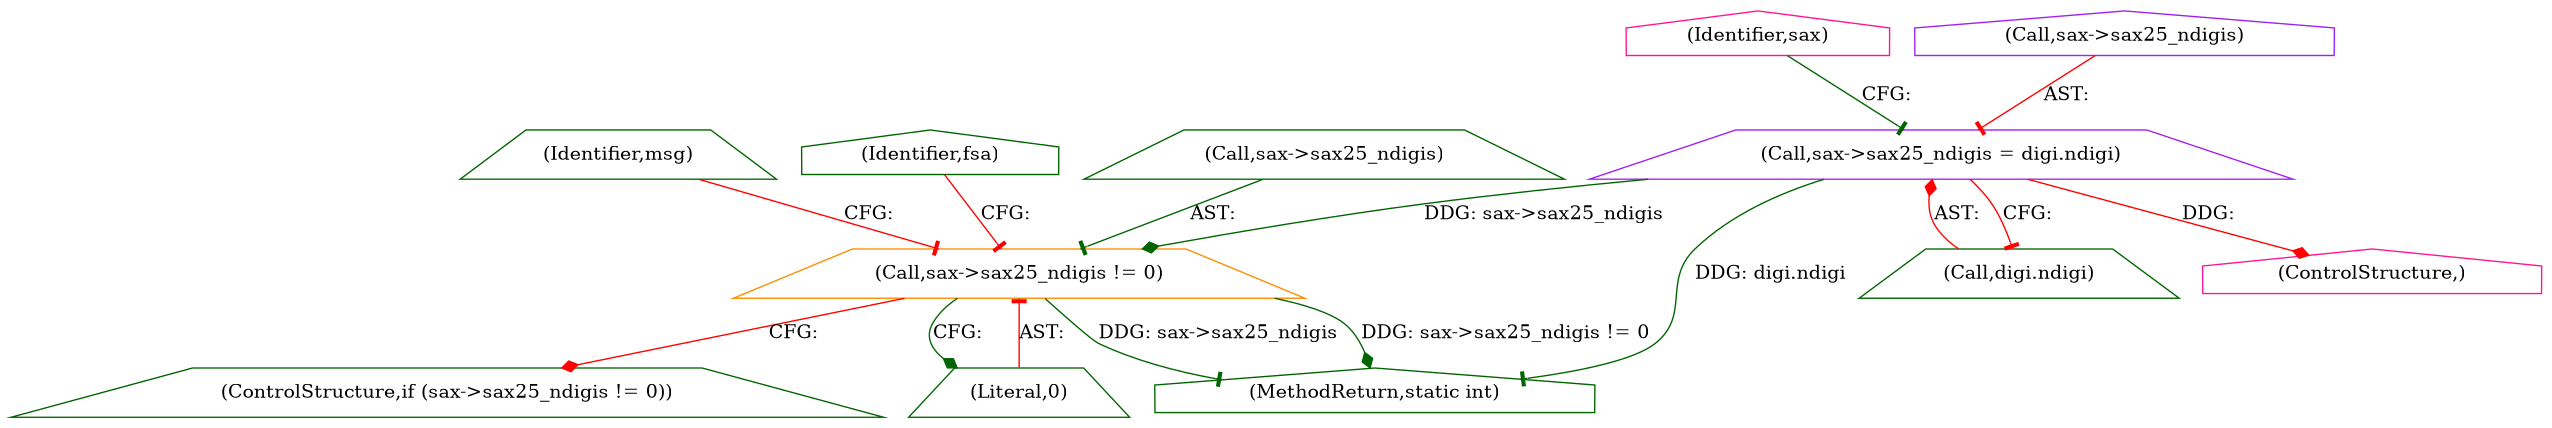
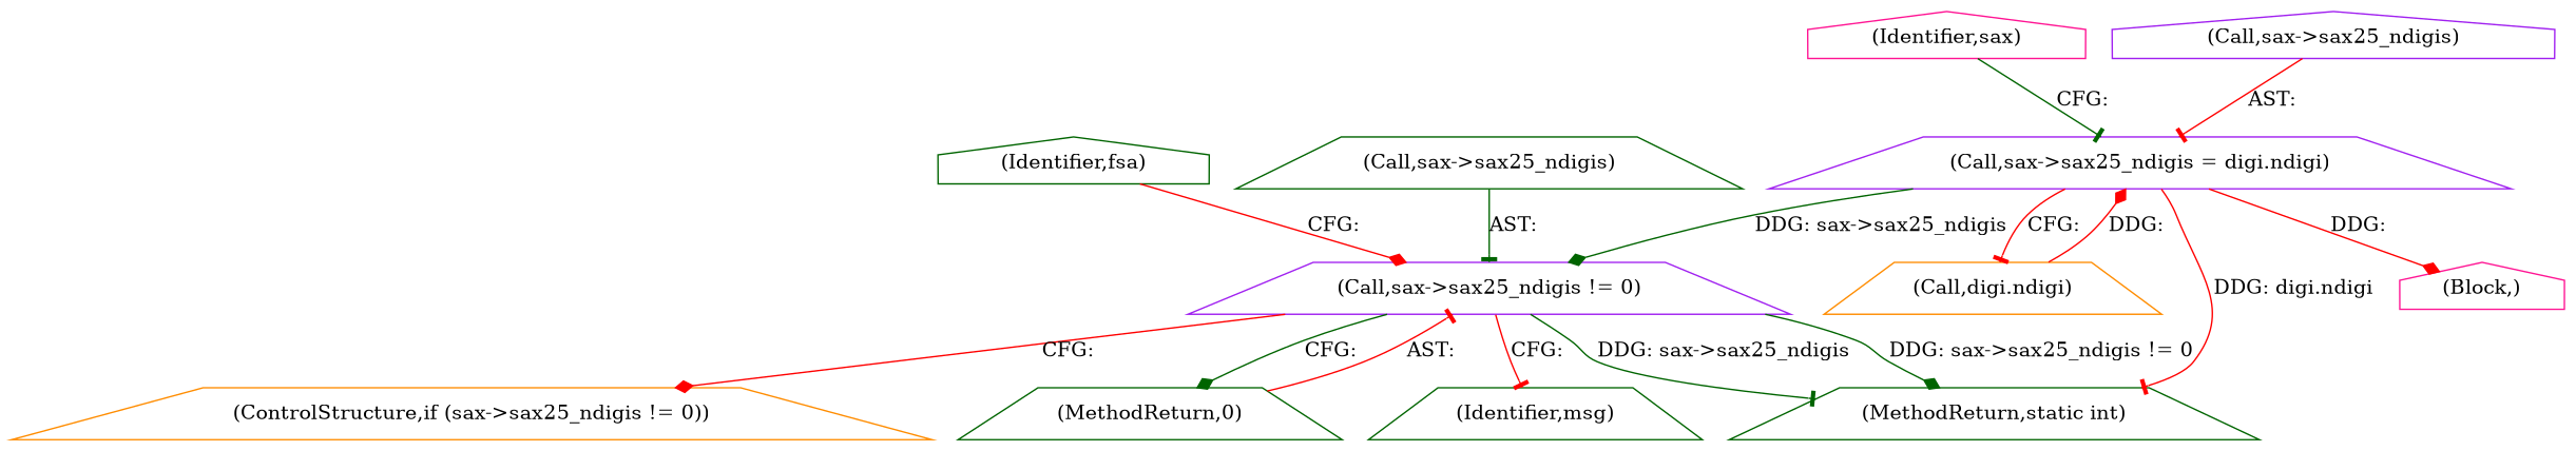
  digraph {
    node [color=darkgreen shape=trapezium]
    edge [arrowhead=tee color=red]
    n1 [color=purple label="(Call,sax->sax25_ndigis = digi.ndigi)"]
-   n2 [color=darkorange label="(Call,sax->sax25_ndigis != 0)"]
-   n3 [color=deeppink label="(ControlStructure,)" shape=house]
-   n4 [label="(Call,digi.ndigi)"]
-   n5 [label="(MethodReturn,static int)" shape=house]
-   n6 [label="(ControlStructure,if (sax->sax25_ndigis != 0))"]
-   n7 [label="(Literal,0)"]
+   n2 [color=purple label="(Call,sax->sax25_ndigis != 0)"]
+   n3 [color=deeppink label="(Block,)" shape=house]
+   n4 [color=darkorange label="(Call,digi.ndigi)"]
+   n5 [label="(MethodReturn,static int)"]
+   n6 [color=darkorange label="(ControlStructure,if (sax->sax25_ndigis != 0))"]
+   n7 [label="(MethodReturn,0)"]
    n8 [color=deeppink label="(Identifier,sax)" shape=house]
    n9 [label="(Identifier,msg)"]
    n10 [label="(Identifier,fsa)" shape=house]
    n11 [color=purple label="(Call,sax->sax25_ndigis)" shape=house]
    n12 [label="(Call,sax->sax25_ndigis)"]
    n1 -> n2 [arrowhead=diamond color=darkgreen label="DDG: sax->sax25_ndigis"]
    n1 -> n3 [arrowhead=diamond label="DDG: "]
    n1 -> n4 [label="CFG: "]
-   n1 -> n5 [color=darkgreen label="DDG: digi.ndigi"]
+   n1 -> n5 [label="DDG: digi.ndigi"]
    n2 -> n5 [arrowhead=diamond color=darkgreen label="DDG: sax->sax25_ndigis != 0"]
    n2 -> n5 [color=darkgreen label="DDG: sax->sax25_ndigis"]
    n2 -> n6 [arrowhead=diamond label="CFG: "]
    n2 -> n7 [arrowhead=diamond color=darkgreen label="CFG: "]
-   n4 -> n1 [arrowhead=diamond label="AST: "]
+   n4 -> n1 [arrowhead=diamond label="DDG: "]
    n7 -> n2 [label="AST: "]
    n8 -> n1 [color=darkgreen label="CFG: "]
-   n9 -> n2 [label="CFG: "]
-   n10 -> n2 [label="CFG: "]
+   n2 -> n9 [label="CFG: "]
+   n10 -> n2 [arrowhead=diamond label="CFG: "]
    n11 -> n1 [label="AST: "]
    n12 -> n2 [color=darkgreen label="AST: "]
  }
